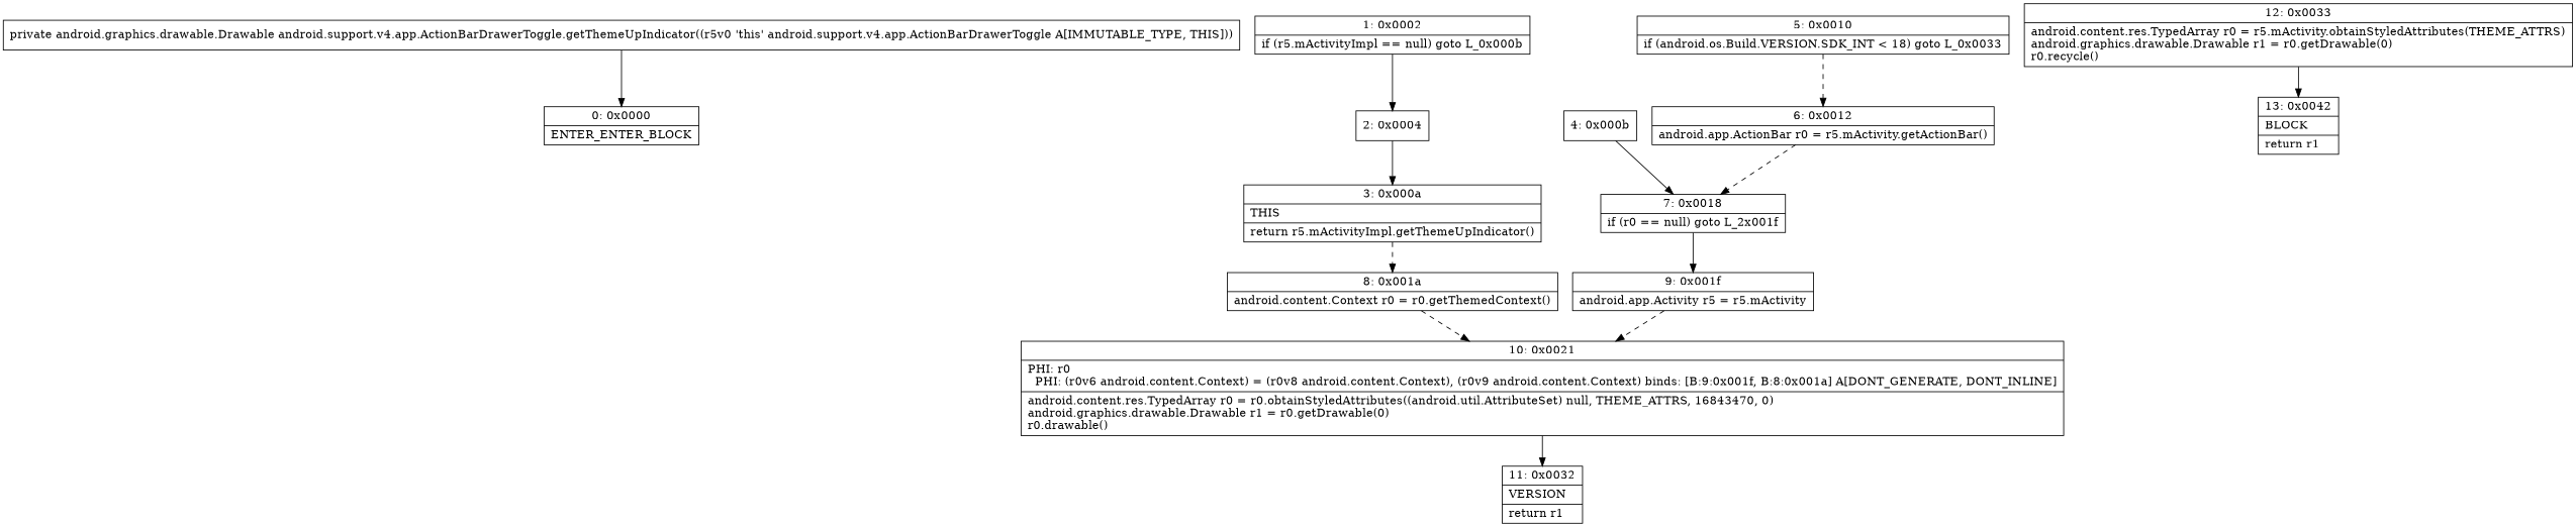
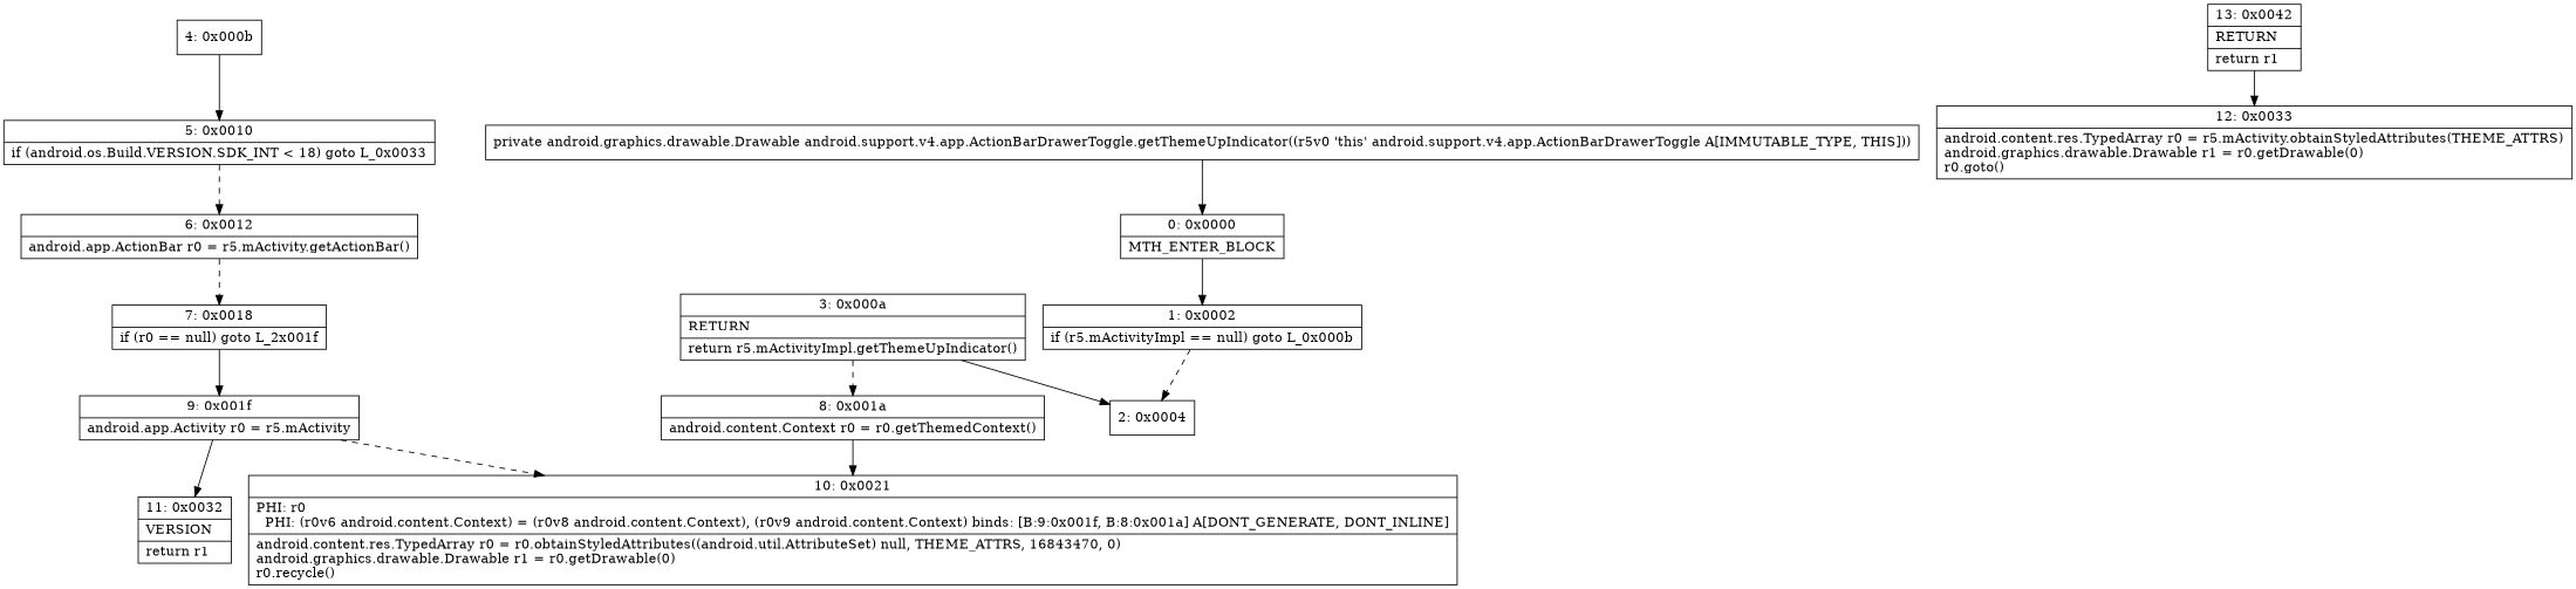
  digraph {
    node [shape=record]
-   n1 [label="{0\:\ 0x0000|ENTER_ENTER_BLOCK\l}"]
+   n1 [label="{0\:\ 0x0000|MTH_ENTER_BLOCK\l}"]
    n2 [label="{1\:\ 0x0002|if (r5.mActivityImpl == null) goto L_0x000b\l}"]
    n3 [label="{2\:\ 0x0004}"]
-   n4 [label="{3\:\ 0x000a|THIS\l|return r5.mActivityImpl.getThemeUpIndicator()\l}"]
+   n4 [label="{3\:\ 0x000a|RETURN\l|return r5.mActivityImpl.getThemeUpIndicator()\l}"]
    n5 [label="{4\:\ 0x000b}"]
    n6 [label="{5\:\ 0x0010|if (android.os.Build.VERSION.SDK_INT \< 18) goto L_0x0033\l}"]
    n7 [label="{8\:\ 0x001a|android.content.Context r0 = r0.getThemedContext()\l}"]
    n8 [label="{6\:\ 0x0012|android.app.ActionBar r0 = r5.mActivity.getActionBar()\l}"]
    n9 [label="{7\:\ 0x0018|if (r0 == null) goto L_2x001f\l}"]
-   n10 [label="{12\:\ 0x0033|android.content.res.TypedArray r0 = r5.mActivity.obtainStyledAttributes(THEME_ATTRS)\landroid.graphics.drawable.Drawable r1 = r0.getDrawable(0)\lr0.recycle()\l}"]
-   n11 [label="{13\:\ 0x0042|BLOCK\l|return r1\l}"]
-   n12 [label="{9\:\ 0x001f|android.app.Activity r5 = r5.mActivity\l}"]
-   n13 [label="{10\:\ 0x0021|PHI: r0 \l  PHI: (r0v6 android.content.Context) = (r0v8 android.content.Context), (r0v9 android.content.Context) binds: [B:9:0x001f, B:8:0x001a] A[DONT_GENERATE, DONT_INLINE]\l|android.content.res.TypedArray r0 = r0.obtainStyledAttributes((android.util.AttributeSet) null, THEME_ATTRS, 16843470, 0)\landroid.graphics.drawable.Drawable r1 = r0.getDrawable(0)\lr0.drawable()\l}"]
+   n10 [label="{12\:\ 0x0033|android.content.res.TypedArray r0 = r5.mActivity.obtainStyledAttributes(THEME_ATTRS)\landroid.graphics.drawable.Drawable r1 = r0.getDrawable(0)\lr0.goto()\l}"]
+   n11 [label="{13\:\ 0x0042|RETURN\l|return r1\l}"]
+   n12 [label="{9\:\ 0x001f|android.app.Activity r0 = r5.mActivity\l}"]
+   n13 [label="{10\:\ 0x0021|PHI: r0 \l  PHI: (r0v6 android.content.Context) = (r0v8 android.content.Context), (r0v9 android.content.Context) binds: [B:9:0x001f, B:8:0x001a] A[DONT_GENERATE, DONT_INLINE]\l|android.content.res.TypedArray r0 = r0.obtainStyledAttributes((android.util.AttributeSet) null, THEME_ATTRS, 16843470, 0)\landroid.graphics.drawable.Drawable r1 = r0.getDrawable(0)\lr0.recycle()\l}"]
    n14 [label="{11\:\ 0x0032|VERSION\l|return r1\l}"]
    n15 [label="{private android.graphics.drawable.Drawable android.support.v4.app.ActionBarDrawerToggle.getThemeUpIndicator((r5v0 'this' android.support.v4.app.ActionBarDrawerToggle A[IMMUTABLE_TYPE, THIS])) }"]
-   n2 -> n3 [style=solid]
-   n3 -> n4
+   n1 -> n2
+   n2 -> n3 [style=dashed]
+   n4 -> n3
    n4 -> n7 [style=dashed]
-   n5 -> n9
+   n5 -> n6
    n6 -> n8 [style=dashed]
-   n7 -> n13 [style=dashed]
+   n7 -> n13
    n8 -> n9 [style=dashed]
    n9 -> n12
-   n10 -> n11
+   n11 -> n10
    n12 -> n13 [style=dashed]
-   n13 -> n14
+   n12 -> n14
    n15 -> n1
  }
